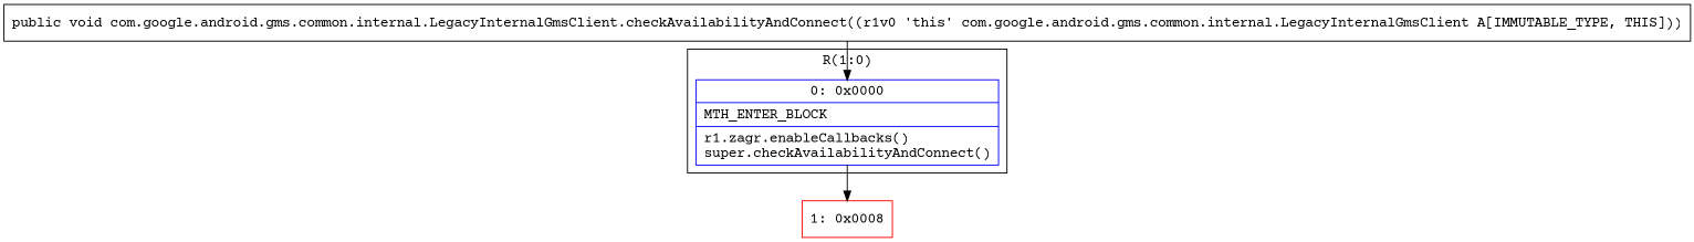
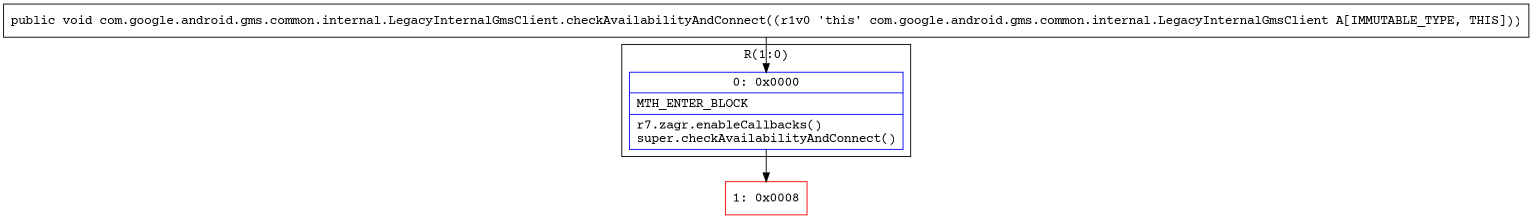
  digraph {
    fontname="Courier Prime"
    node [shape=record fontname="Courier Prime"]
    edge [fontname="Courier Prime"]
-   n1 [color=blue label="{0\:\ 0x0000|MTH_ENTER_BLOCK\l|r1.zagr.enableCallbacks()\lsuper.checkAvailabilityAndConnect()\l}"]
+   n1 [color=blue label="{0\:\ 0x0000|MTH_ENTER_BLOCK\l|r7.zagr.enableCallbacks()\lsuper.checkAvailabilityAndConnect()\l}"]
    n2 [color=red label="{1\:\ 0x0008}"]
    n3 [label="{public void com.google.android.gms.common.internal.LegacyInternalGmsClient.checkAvailabilityAndConnect((r1v0 'this' com.google.android.gms.common.internal.LegacyInternalGmsClient A[IMMUTABLE_TYPE, THIS])) }"]
    subgraph cluster_1 {
      label="R(1:0)"
      n1
    }
    n1 -> n2
    n3 -> n1
  }
